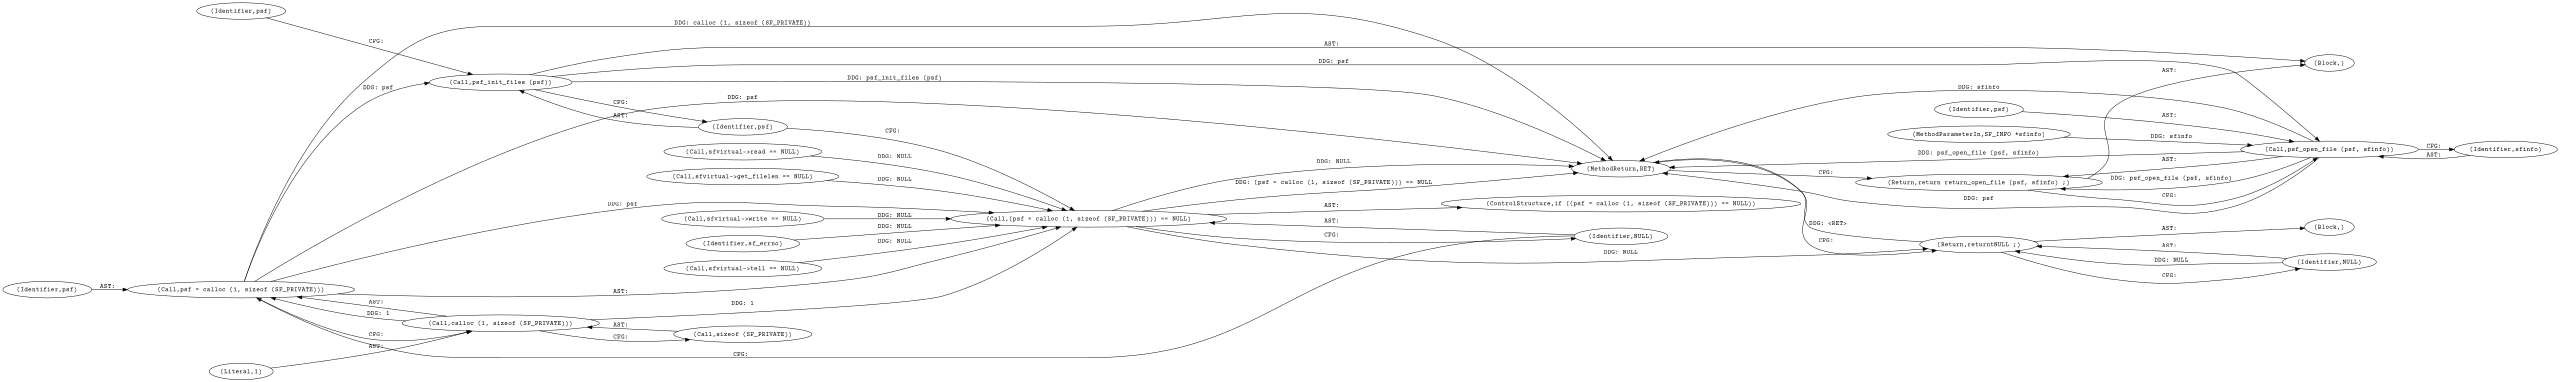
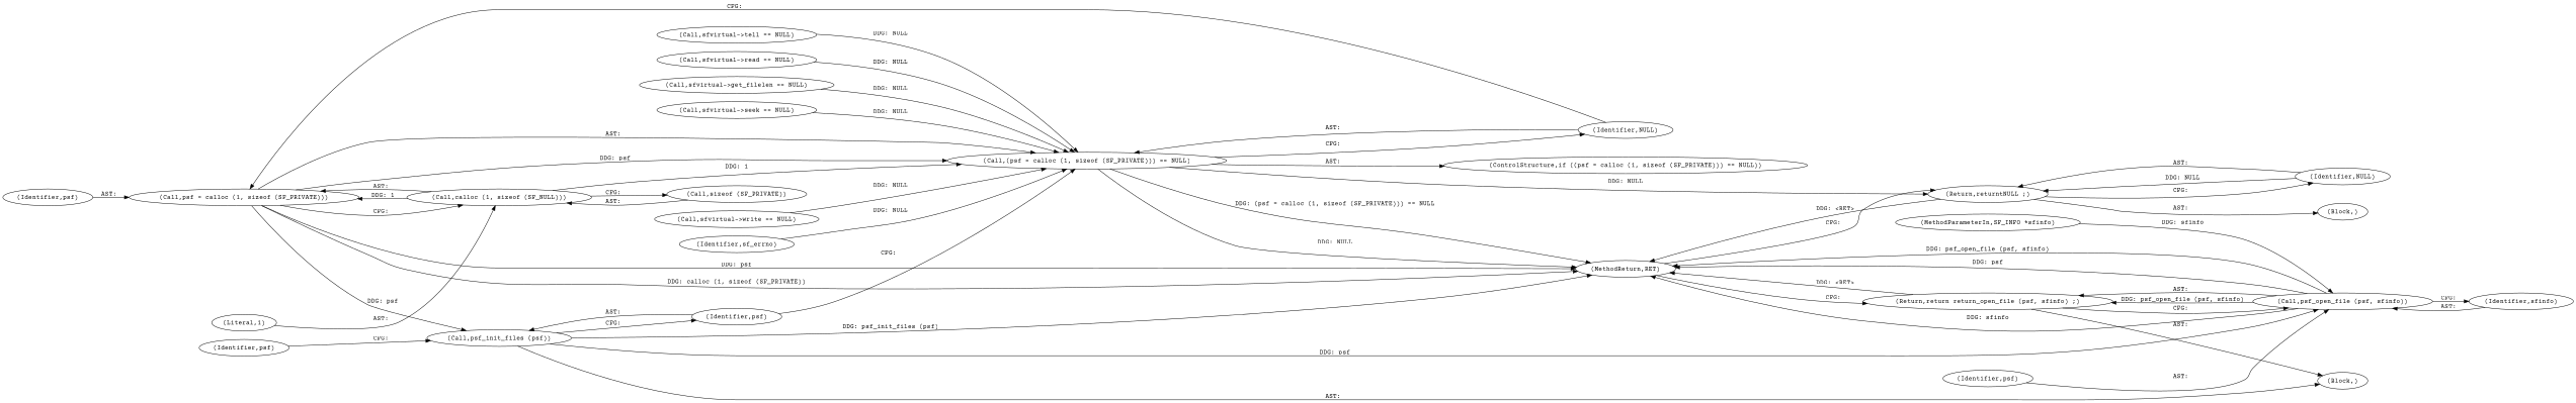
  digraph {
    fontname="Courier Prime"
    rankdir=LR
    node [fontname="Courier Prime"]
    edge [fontname="Courier Prime"]
    n1 [label="(Call,psf = calloc (1, sizeof (SF_PRIVATE)))"]
-   n2 [label="(Call,calloc (1, sizeof (SF_PRIVATE)))"]
+   n2 [label="(Call,calloc (1, sizeof (SF_NULL)))"]
    n3 [label="(Call,(psf = calloc (1, sizeof (SF_PRIVATE))) == NULL)"]
    n4 [label="(Call,psf_init_files (psf))"]
    n5 [label="(MethodReturn,RET)"]
    n6 [label="(Call,sizeof (SF_PRIVATE))"]
    n7 [label="(Return,return\tNULL ;)"]
    n8 [label="(ControlStructure,if ((psf = calloc (1, sizeof (SF_PRIVATE))) == NULL))"]
    n9 [label="(Identifier,NULL)"]
    n10 [label="(Call,psf_open_file (psf, sfinfo))"]
    n11 [label="(Block,)"]
    n12 [label="(Identifier,psf)"]
    n13 [label="(Return,return return_open_file (psf, sfinfo) ;)"]
    n14 [label="(Block,)"]
    n15 [label="(Identifier,NULL)"]
    n16 [label="(Identifier,sfinfo)"]
    n17 [label="(Call,sfvirtual->write == NULL)"]
    n18 [label="(Identifier,sf_errno)"]
    n19 [label="(Literal,1)"]
    n20 [label="(Call,sfvirtual->tell == NULL)"]
    n21 [label="(Call,sfvirtual->read == NULL)"]
    n22 [label="(Identifier,psf)"]
    n23 [label="(Call,sfvirtual->get_filelen == NULL)"]
    n24 [label="(Identifier,psf)"]
    n25 [label="(MethodParameterIn,SF_INFO *sfinfo)"]
+   n26 [label="(Call,sfvirtual->seek == NULL)"]
    n27 [label="(Identifier,psf)"]
    n1 -> n2 [label="CFG: "]
    n1 -> n3 [label="AST: "]
    n1 -> n3 [label="DDG: psf"]
    n1 -> n4 [label="DDG: psf"]
    n1 -> n5 [label="DDG: psf"]
    n1 -> n5 [label="DDG: calloc (1, sizeof (SF_PRIVATE))"]
    n2 -> n1 [label="AST: "]
    n2 -> n1 [label="DDG: 1"]
    n2 -> n3 [label="DDG: 1"]
    n2 -> n6 [label="CFG: "]
    n3 -> n5 [label="DDG: (psf = calloc (1, sizeof (SF_PRIVATE))) == NULL"]
    n3 -> n5 [label="DDG: NULL"]
    n3 -> n7 [label="DDG: NULL"]
    n3 -> n8 [label="AST: "]
    n3 -> n9 [label="CFG: "]
    n4 -> n5 [label="DDG: psf_init_files (psf)"]
    n4 -> n10 [label="DDG: psf"]
    n4 -> n11 [label="AST: "]
    n4 -> n12 [label="CFG: "]
    n5 -> n7 [label="CFG: "]
    n5 -> n13 [label="CFG: "]
    n6 -> n2 [label="AST: "]
    n7 -> n5 [label="DDG: <RET>"]
    n7 -> n14 [label="AST: "]
    n7 -> n15 [label="CFG: "]
    n9 -> n1 [label="CFG: "]
    n9 -> n3 [label="AST: "]
    n10 -> n5 [label="DDG: psf_open_file (psf, sfinfo)"]
    n10 -> n5 [label="DDG: sfinfo"]
    n10 -> n5 [label="DDG: psf"]
    n10 -> n13 [label="AST: "]
    n10 -> n13 [label="DDG: psf_open_file (psf, sfinfo)"]
    n10 -> n16 [label="CFG: "]
    n12 -> n3 [label="CFG: "]
    n12 -> n4 [label="AST: "]
+   n13 -> n5 [label="DDG: <RET>"]
    n13 -> n10 [label="CFG: "]
    n13 -> n11 [label="AST: "]
    n15 -> n7 [label="AST: "]
    n15 -> n7 [label="DDG: NULL"]
    n16 -> n10 [label="AST: "]
    n17 -> n3 [label="DDG: NULL"]
    n18 -> n3 [label="DDG: NULL"]
    n19 -> n2 [label="AST: "]
    n20 -> n3 [label="DDG: NULL"]
    n21 -> n3 [label="DDG: NULL"]
    n22 -> n1 [label="AST: "]
    n23 -> n3 [label="DDG: NULL"]
    n24 -> n10 [label="AST: "]
    n25 -> n10 [label="DDG: sfinfo"]
+   n26 -> n3 [label="DDG: NULL"]
    n27 -> n4 [label="CFG: "]
  }
